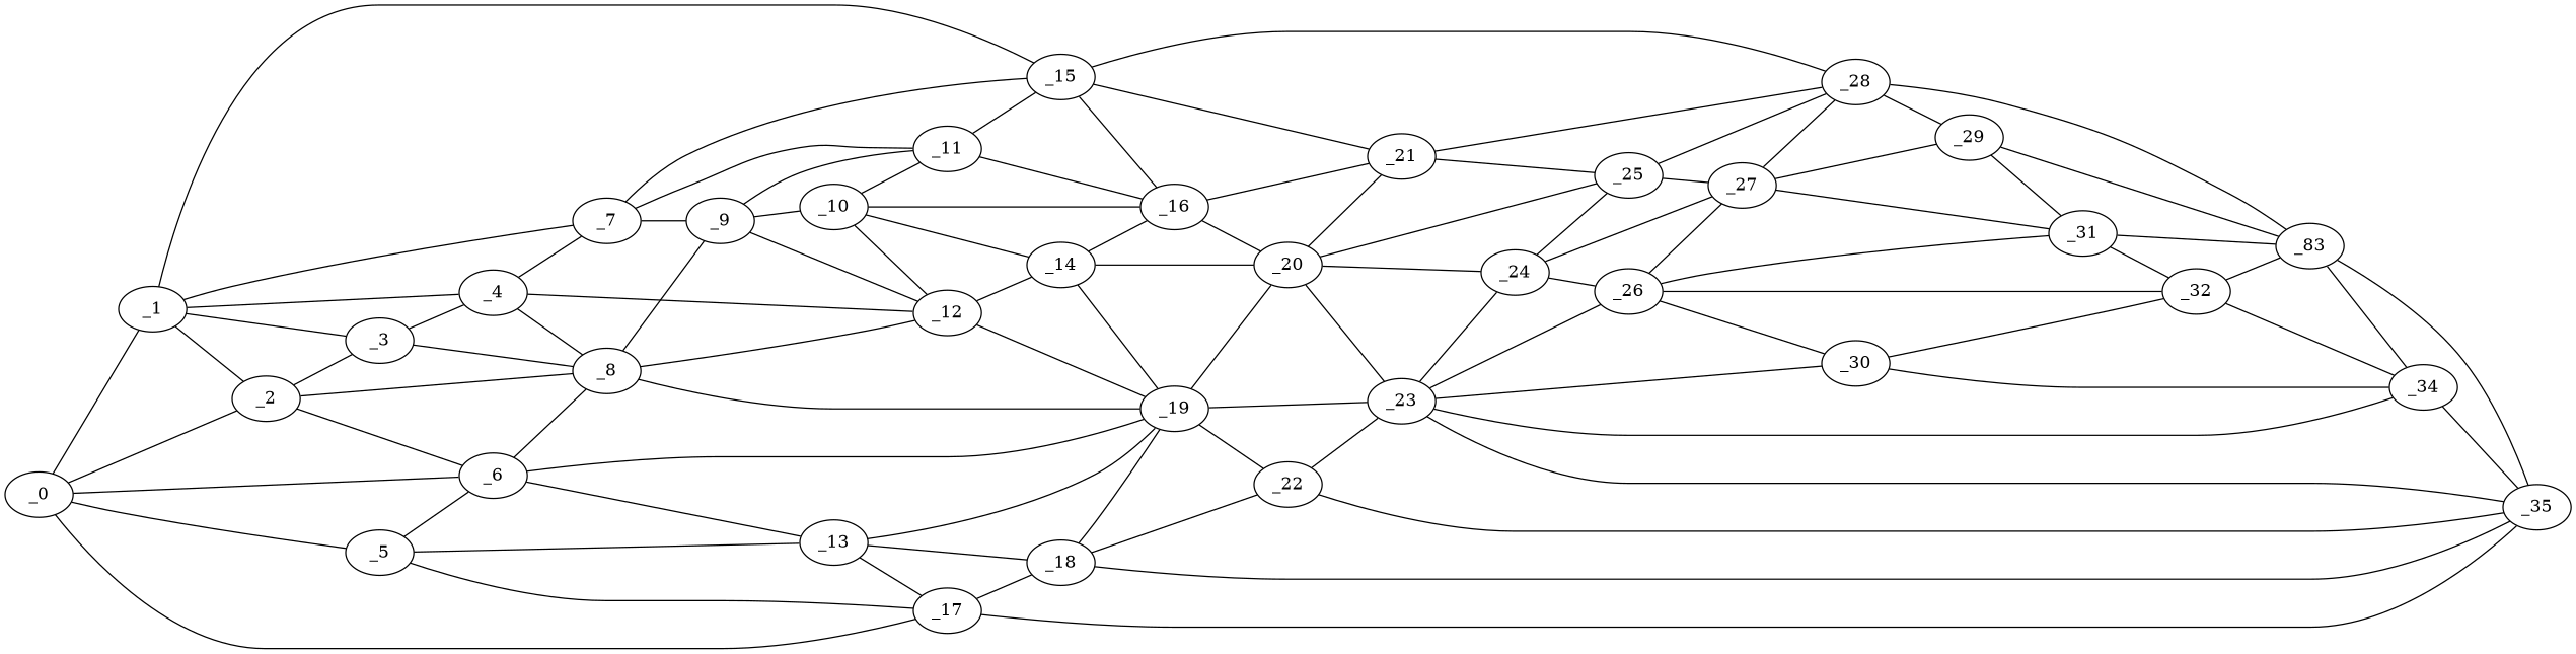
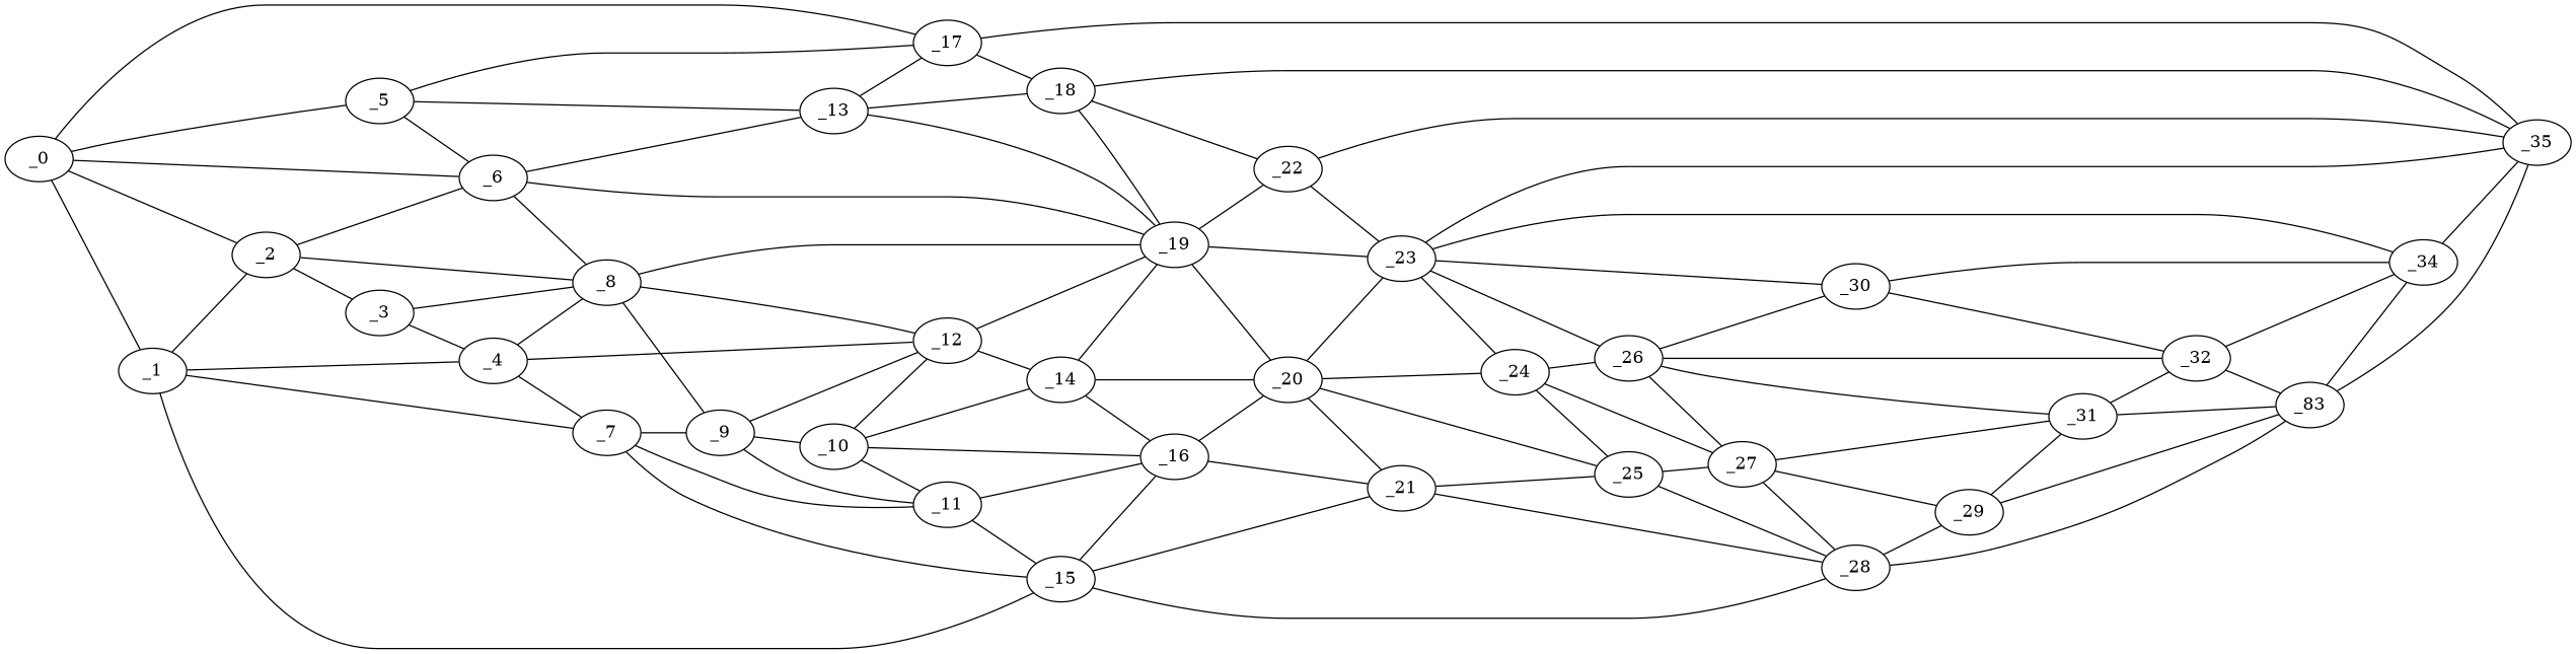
  graph {
    rankdir=LR
    node [x=52 y=73]
    edge [valence=2]
    _0 [x=24 y=18]
    _1 [x=25 y=92]
    _2 [x=32 y=45]
    _5 [y=19]
    _6 [y=31]
    _17 [x=77 y=19]
    _3 [x=45]
    _4 [x=46 y=77]
    _7 [y=89]
    _15 [x=73 y=112]
    _8 [x=53]
    _13 [x=67 y=21]
    _19 [x=81 y=41]
    _18 [x=81 y=27]
    _35 [x=126 y=38]
    _12 [x=66 y=78]
    _9 [x=55 y=82]
    _11 [x=64 y=88]
    _16 [x=76 y=89]
    _21 [x=83 y=89]
    _28 [x=106 y=106]
    _20 [x=83 y=76]
    _22 [x=88 y=39]
    _23 [x=93 y=50]
    _10 [x=64 y=84]
    _25 [x=93 y=85]
    _29 [x=111 y=94]
    n28 [label=_83 x=119 y=77]
    _14 [x=72 y=79]
    _24 [x=93 y=76]
    _26 [x=100]
    _30 [x=113 y=63]
    _34 [x=123 y=51]
    _27 [x=100 y=84]
    _31 [x=113 y=80]
    _32 [x=116 y=71]
    _0 -- _1 [valence=1]
    _0 -- _2 [valence=1]
    _0 -- _5
    _0 -- _6 [valence=1]
    _0 -- _17 [valence=1]
    _1 -- _2
-   _1 -- _3 [valence=1]
    _1 -- _4
    _1 -- _7
    _1 -- _15 [valence=1]
    _2 -- _6
    _2 -- _3 [valence=1]
    _2 -- _8 [valence=1]
    _5 -- _6
    _5 -- _17
    _5 -- _13
    _6 -- _8
    _6 -- _13 [valence=1]
    _6 -- _19
    _17 -- _18
    _17 -- _35 [valence=1]
    _3 -- _4
    _3 -- _8
    _4 -- _7
    _4 -- _8 [valence=1]
    _4 -- _12
    _7 -- _15 [valence=1]
    _7 -- _9
    _7 -- _11
    _15 -- _16
    _15 -- _21 [valence=1]
    _15 -- _28 [valence=1]
    _8 -- _19 [valence=1]
    _8 -- _12 [valence=1]
    _8 -- _9 [valence=1]
    _13 -- _17
    _13 -- _19
    _13 -- _18
    _19 -- _20
    _19 -- _22
    _19 -- _23 [valence=1]
    _18 -- _19 [valence=1]
    _18 -- _35
    _18 -- _22
    _12 -- _19
    _12 -- _14
    _9 -- _12
    _9 -- _11
    _9 -- _10 [valence=1]
    _11 -- _15 [valence=1]
    _11 -- _16
    _16 -- _21
    _16 -- _20
    _21 -- _28 [valence=1]
    _21 -- _25
    _28 -- _29 [valence=1]
    _28 -- n28 [valence=1]
    _20 -- _21 [valence=1]
    _20 -- _23
    _20 -- _25 [valence=1]
    _20 -- _24
    _22 -- _35
    _22 -- _23
    _23 -- _35
    _23 -- _24
    _23 -- _26 [valence=1]
    _23 -- _30
    _23 -- _34
    _10 -- _12
    _10 -- _11
    _10 -- _16
    _10 -- _14
    _25 -- _28
    _25 -- _27
    _29 -- n28
    _29 -- _31 [valence=1]
    n28 -- _35 [valence=1]
    n28 -- _34
    _14 -- _19
    _14 -- _16
    _14 -- _20 [valence=1]
    _24 -- _25
    _24 -- _26
    _24 -- _27 [valence=1]
    _26 -- _30
    _26 -- _27
    _26 -- _31 [valence=1]
    _26 -- _32
    _30 -- _34 [valence=1]
    _30 -- _32 [valence=1]
    _34 -- _35
    _27 -- _28 [valence=1]
    _27 -- _29
    _27 -- _31
    _31 -- n28 [valence=1]
    _31 -- _32
    _32 -- n28
    _32 -- _34
  }
